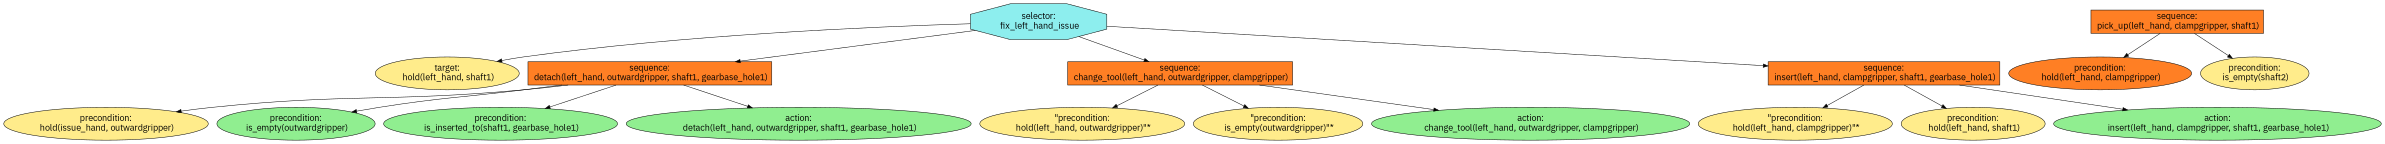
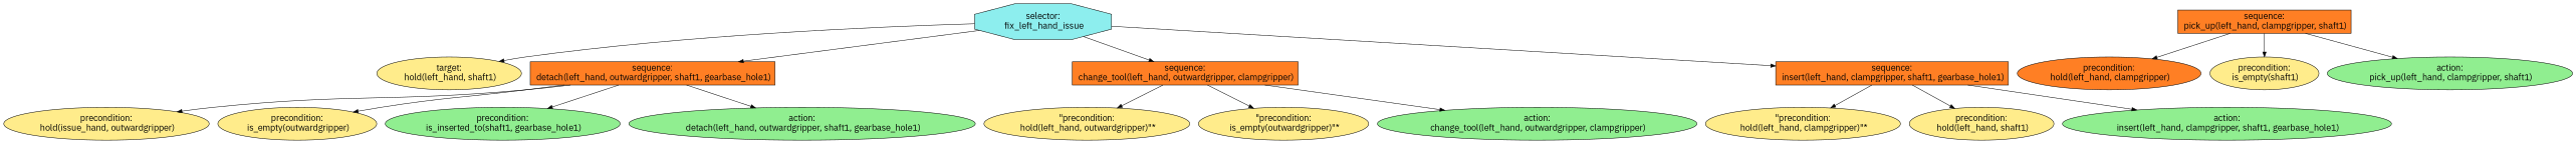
  digraph {
    fontname="IBM Plex Sans"
    ordering=out
    node [fillcolor=lightgoldenrod1 fontcolor=black fontname="IBM Plex Sans" fontsize=18 shape=ellipse style=filled]
    edge [fontname="IBM Plex Sans"]
    n1 [fillcolor=darkslategray2 label="selector:\n fix_left_hand_issue" shape=octagon]
    n2 [label="target:\n hold(left_hand, shaft1)"]
    n3 [fillcolor=chocolate1 label="sequence:\n detach(left_hand, outwardgripper, shaft1, gearbase_hole1)" shape=box]
    n4 [fillcolor=chocolate1 label="sequence:\n change_tool(left_hand, outwardgripper, clampgripper)" shape=box]
    n5 [fillcolor=chocolate1 label="sequence:\n insert(left_hand, clampgripper, shaft1, gearbase_hole1)" shape=box]
    n6 [label="precondition:\n hold(issue_hand, outwardgripper)"]
-   n7 [fillcolor=lightgreen label="precondition:\n is_empty(outwardgripper)"]
+   n7 [label="precondition:\n is_empty(outwardgripper)"]
    n8 [fillcolor=lightgreen label="precondition:\n is_inserted_to(shaft1, gearbase_hole1)"]
    n9 [fillcolor=lightgreen label="action:\n detach(left_hand, outwardgripper, shaft1, gearbase_hole1)"]
    n10 [label="\"precondition:\n hold(left_hand, outwardgripper)\"*"]
    n11 [label="\"precondition:\n is_empty(outwardgripper)\"*"]
    n12 [fillcolor=lightgreen label="action:\n change_tool(left_hand, outwardgripper, clampgripper)"]
    n13 [fillcolor=chocolate1 label="sequence:\n pick_up(left_hand, clampgripper, shaft1)" shape=box]
    n14 [fillcolor=chocolate1 label="precondition:\n hold(left_hand, clampgripper)"]
-   n15 [label="precondition:\n is_empty(shaft2)"]
+   n15 [label="precondition:\n is_empty(shaft1)"]
+   n16 [fillcolor=lightgreen label="action:\n pick_up(left_hand, clampgripper, shaft1)"]
    n17 [label="\"precondition:\n hold(left_hand, clampgripper)\"*"]
    n18 [label="precondition:\n hold(left_hand, shaft1)"]
    n19 [fillcolor=lightgreen label="action:\n insert(left_hand, clampgripper, shaft1, gearbase_hole1)"]
    n1 -> n2
    n1 -> n3
    n1 -> n4
    n1 -> n5
    n3 -> n6
    n3 -> n7
    n3 -> n8
    n3 -> n9
    n4 -> n10
    n4 -> n11
    n4 -> n12
    n5 -> n17
    n5 -> n18
    n5 -> n19
    n13 -> n14
    n13 -> n15
+   n13 -> n16
  }
